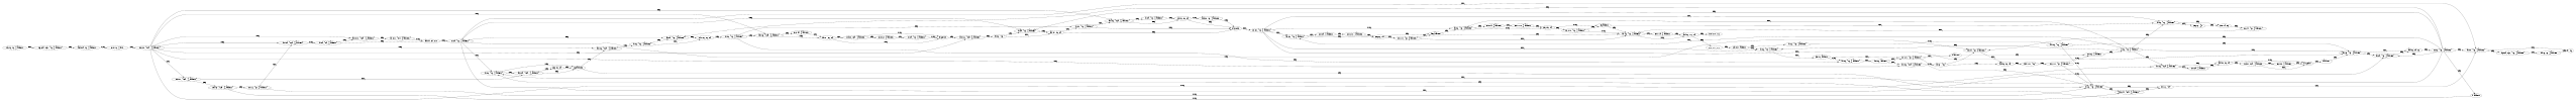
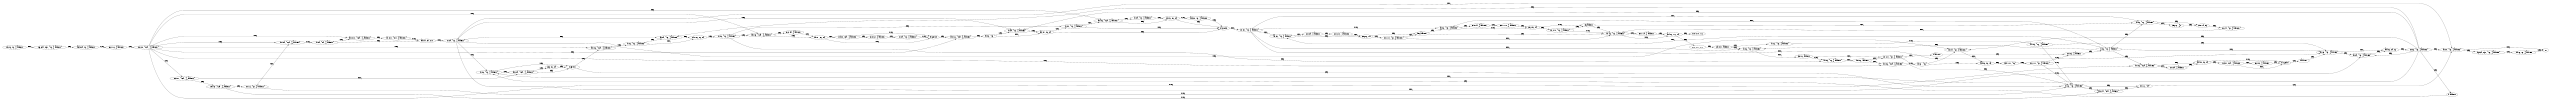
  digraph {
    rankdir=LR
    n1 [label="sub sp , sp , # address"]
    n2 [label="stp x29 , x30 , [ sp , # address ]"]
    n3 [label="add x29 , sp , # address"]
-   n4 [label="mov w8 , # ldrb"]
+   n4 [label="mov w8 , # address"]
    n5 [label="stur x0 , [ x29 , #- address ]"]
    n6 [label="stur x1 , [ x29 , #- address ]"]
    n7 [label="ldur x9 , [ x29 , #- address ]"]
    n8 [label="ldur x10 , [ x29 , #- address ]"]
    n9 [label="ldur x8 , [ x29 , #- address ]"]
    n10 [label="ldur x8 , [ x29 , #- address ]"]
    n11 [label="ldur x8 , [ x29 , #- address ]"]
    n12 [label="ldur x8 , [ x29 , #- address ]"]
    n13 [label="ldur x8 , [ x29 , #- address ]"]
    n14 [label="ldur x8 , [ x29 , #- address ]"]
    n15 [label="stur x2 , [ x29 , #- address ]"]
    n16 [label="ldur x9 , [ x29 , #- address ]"]
    n17 [label="ldr x9 , [ x9 , # address ]"]
    n18 [label="ldr x10 , [ x10 , # address ]"]
    n19 [label="ldr x8 , [ x8 , # address ]"]
    n20 [label="mov x9 , # address"]
    n21 [label="add x1 , x8 , x9"]
    n22 [label="ldr x8 , [ x8 ]"]
    n23 [label="ldr x9 , [ sp , # address ]"]
    n24 [label="add x3 , x8 , x9"]
    n25 [label="ldr x8 , [ x8 ]"]
    n26 [label="mov x9 , # address"]
    n27 [label="add x0 , x8 , x9"]
    n28 [label="str w8 , [ sp , # address ]"]
    n29 [label="ldur x9 , [ x29 , #- address ]"]
-   n30 [label="b.ge address"]
+   n30 [label="b.ge ldur"]
    n31 [label="cmp x8 , x9"]
    n32 [label="ldr w8 , [ sp , # address ]"]
    n33 [label="str w8 , [ x9 ]"]
    n34 [label="add x9 , x9 , x10"]
    n35 [label="str x9 , [ sp , # address ]"]
    n36 [label="ldr x8 , [ sp , # address ]"]
    n37 [label="ldr x0 , [ sp , # address ]"]
    n38 [label="ldr x9 , [ sp , # address ]"]
    n39 [label="ldr x9 , [ sp , # address ]"]
    n40 [label="ldr x9 , [ sp , # address ]"]
    n41 [label="ldr x9 , [ sp , # address ]"]
    n42 [label="ldp x29 , x30 , [ sp , # address ]"]
-   n43 [label=ldp]
+   n43 [label=ret]
    n44 [label="subs x8 , x8 , x9"]
    n45 [label="add x1 , x8 , x9"]
    n46 [label="add x8 , x8 , x9"]
    n47 [label="add x8 , x9 , x8"]
    n48 [label="add sp , sp , # address"]
    n49 [label="str x8 , [ sp , # address ]"]
    n50 [label="ldr x2 , [ sp , # address ]"]
    n51 [label="ldr x8 , [ sp , # address ]"]
    n52 [label="bl symbol"]
    n53 [label="cbnz x8 , address"]
    n54 [label="sub x0 , x29 , # address"]
    n55 [label="bl symbol"]
    n56 [label="mov x2 , # address"]
    n57 [label="str x9 , [ sp , # address ]"]
    n58 [label="str x0 , [ sp , # address ]"]
    n59 [label="add x0 , sp , # address"]
    n60 [label="ldr x8 , [ sp , # address ]"]
    n61 [label="ldr x8 , [ sp , # address ]"]
    n62 [label="ldr x8 , [ sp , # address ]"]
    n63 [label="ldr x8 , [ sp , # address ]"]
    n64 [label="ldr x8 , [ sp , # address ]"]
    n65 [label="mov x9 , # address"]
    n66 [label="cmp x8 , x9"]
    n67 [label="mov x9 , # address"]
    n68 [label="cmp x8 , x9"]
    n69 [label="cbz x8 , address"]
    n70 [label="cmp x8 , # 0"]
    n71 [label="cset w9 , eq"]
    n72 [label="mov w10 , # address"]
    n73 [label="str w10 , [ sp , # address ]"]
    n74 [label="b.eq address"]
    n75 [label="ldr w8 , [ sp , # address ]"]
    n76 [label="mov w9 , # address"]
    n77 [label="and w8 , w8 , w9"]
    n78 [label="mov w10 , w8"]
    n79 [label="sxtw x10 , w10"]
    n80 [label="mov w10 , # address"]
    n81 [label="str w10 , [ sp , # address ]"]
    n82 [label="b.eq address"]
    n83 [label="cbz x10 , address"]
    n84 [label="ldr w8 , [ sp , # address ]"]
    n85 [label="str w8 , [ sp , # address ]"]
    n86 [label="str wzr , [ sp , # address ]"]
    n87 [label="str w9 , [ sp , # address ]"]
    n88 [label="str x8 , [ sp , # address ]"]
    n89 [label="b address"]
    n90 [label="mov x8 , # address"]
    n91 [label="str x8 , [ sp , # address ]"]
    n92 [label="sub x1 , x29 , # address"]
    n93 [label="bl symbol"]
    n94 [label="mov x2 , # address"]
    n95 [label="b address"]
    n96 [label="ldrb w10 , [ x8 ]"]
    n97 [label="str w10 , [ sp , # address ]"]
    n98 [label="b address"]
    n1 -> n2 [label=DFG]
    n2 -> n3 [label=CFG]
    n3 -> n4 [label=CFG]
    n4 -> n5 [label=CFG]
    n5 -> n6 [label=CFG]
    n5 -> n7 [label=DFG]
    n5 -> n8 [label=DFG]
    n5 -> n9 [label=DFG]
    n5 -> n10 [label=DFG]
    n5 -> n11 [label=DFG]
    n5 -> n12 [label=DFG]
    n5 -> n13 [label=DFG]
    n5 -> n14 [label=DFG]
    n6 -> n15 [label=CFG]
    n6 -> n16 [label=DFG]
    n7 -> n17 [label=DFG]
    n8 -> n18 [label=DFG]
    n9 -> n19 [label=DFG]
    n10 -> n20 [label=CFG]
    n10 -> n21 [label=DFG]
    n11 -> n22 [label=DFG]
    n12 -> n23 [label=CFG]
    n12 -> n24 [label=DFG]
    n13 -> n25 [label=DFG]
    n14 -> n26 [label=CFG]
    n14 -> n27 [label=DFG]
    n15 -> n28 [label=CFG]
    n15 -> n29 [label=DFG]
    n16 -> n30 [label=DFG]
    n16 -> n31 [label=CFG]
    n17 -> n8 [label=CFG]
    n17 -> n34 [label=DFG]
    n18 -> n34 [label=DFG]
    n19 -> n38 [label=CFG]
    n19 -> n44 [label=DFG]
    n20 -> n21 [label=CFG]
    n21 -> n54 [label=CFG]
    n21 -> n55 [label=DFG]
    n22 -> n39 [label=CFG]
    n22 -> n45 [label=DFG]
    n23 -> n24 [label=CFG]
    n24 -> n52 [label=DFG]
    n24 -> n59 [label=CFG]
    n25 -> n40 [label=CFG]
    n25 -> n46 [label=DFG]
    n26 -> n27 [label=CFG]
    n27 -> n92 [label=CFG]
    n27 -> n93 [label=DFG]
    n28 -> n7 [label=CFG]
    n28 -> n32 [label=DFG]
    n29 -> n33 [label=DFG]
    n30 -> n9 [label=CFG]
    n30 -> n32 [label=CFG]
    n31 -> n30 [label=CFG]
    n32 -> n29 [label=CFG]
    n32 -> n33 [label=DFG]
    n33 -> n37 [label=CFG]
    n34 -> n35 [label=DFG]
    n35 -> n36 [label=DFG]
    n35 -> n37 [label=DFG]
    n35 -> n38 [label=DFG]
    n35 -> n39 [label=DFG]
    n35 -> n40 [label=DFG]
    n35 -> n41 [label=DFG]
    n36 -> n16 [label=CFG]
    n36 -> n30 [label=DFG]
    n37 -> n42 [label=CFG]
    n37 -> n43 [label=DFG]
    n38 -> n44 [label=DFG]
    n39 -> n45 [label=DFG]
    n40 -> n46 [label=DFG]
    n41 -> n47 [label=DFG]
    n42 -> n48 [label=CFG]
    n44 -> n49 [label=DFG]
    n45 -> n50 [label=CFG]
    n45 -> n52 [label=DFG]
    n46 -> n96 [label=DFG]
    n47 -> n88 [label=DFG]
    n48 -> n43 [label=CFG]
    n49 -> n10 [label=CFG]
    n49 -> n50 [label=DFG]
    n49 -> n51 [label=DFG]
    n50 -> n12 [label=CFG]
    n50 -> n52 [label=DFG]
    n51 -> n53 [label=DFG]
    n52 -> n58 [label=DFG]
    n53 -> n13 [label=CFG]
    n53 -> n86 [label=CFG]
    n54 -> n55 [label=DFG]
    n54 -> n56 [label=CFG]
    n55 -> n11 [label=CFG]
    n56 -> n57 [label=CFG]
    n57 -> n55 [label=CFG]
    n58 -> n60 [label=DFG]
    n58 -> n61 [label=DFG]
    n58 -> n62 [label=DFG]
    n58 -> n63 [label=DFG]
    n58 -> n64 [label=DFG]
    n59 -> n52 [label=DFG]
    n60 -> n65 [label=CFG]
    n60 -> n66 [label=DFG]
    n61 -> n67 [label=CFG]
    n61 -> n68 [label=DFG]
    n62 -> n69 [label=DFG]
    n63 -> n70 [label=CFG]
    n63 -> n71 [label=DFG]
    n64 -> n41 [label=CFG]
    n64 -> n47 [label=DFG]
    n65 -> n72 [label=CFG]
    n66 -> n73 [label=CFG]
    n66 -> n74 [label=DFG]
    n67 -> n80 [label=CFG]
    n68 -> n81 [label=CFG]
    n68 -> n82 [label=DFG]
    n69 -> n51 [label=CFG]
    n69 -> n86 [label=CFG]
    n70 -> n71 [label=CFG]
    n71 -> n87 [label=DFG]
    n72 -> n66 [label=CFG]
    n73 -> n74 [label=CFG]
    n73 -> n75 [label=DFG]
    n74 -> n61 [label=CFG]
    n74 -> n75 [label=CFG]
    n75 -> n76 [label=CFG]
    n75 -> n77 [label=DFG]
    n76 -> n77 [label=CFG]
    n77 -> n78 [label=DFG]
    n77 -> n79 [label=DFG]
    n79 -> n83 [label=DFG]
    n80 -> n68 [label=CFG]
    n81 -> n75 [label=DFG]
    n81 -> n82 [label=CFG]
    n82 -> n63 [label=CFG]
    n82 -> n75 [label=CFG]
    n83 -> n62 [label=CFG]
    n83 -> n84 [label=CFG]
    n84 -> n85 [label=DFG]
    n85 -> n32 [label=DFG]
    n85 -> n64 [label=CFG]
    n86 -> n32 [label=DFG]
    n86 -> n89 [label=CFG]
    n87 -> n75 [label=DFG]
    n88 -> n36 [label=DFG]
    n88 -> n37 [label=DFG]
    n88 -> n38 [label=DFG]
    n88 -> n39 [label=DFG]
    n88 -> n40 [label=DFG]
    n88 -> n41 [label=DFG]
    n88 -> n98 [label=CFG]
    n89 -> n90 [label=CFG]
    n90 -> n91 [label=CFG]
    n91 -> n14 [label=CFG]
    n91 -> n60 [label=DFG]
    n91 -> n61 [label=DFG]
    n91 -> n62 [label=DFG]
    n91 -> n63 [label=DFG]
    n91 -> n64 [label=DFG]
    n92 -> n93 [label=DFG]
    n92 -> n94 [label=CFG]
    n93 -> n95 [label=CFG]
    n94 -> n93 [label=CFG]
    n95 -> n64 [label=CFG]
    n96 -> n97 [label=DFG]
    n97 -> n32 [label=DFG]
    n97 -> n90 [label=CFG]
    n98 -> n36 [label=CFG]
  }
